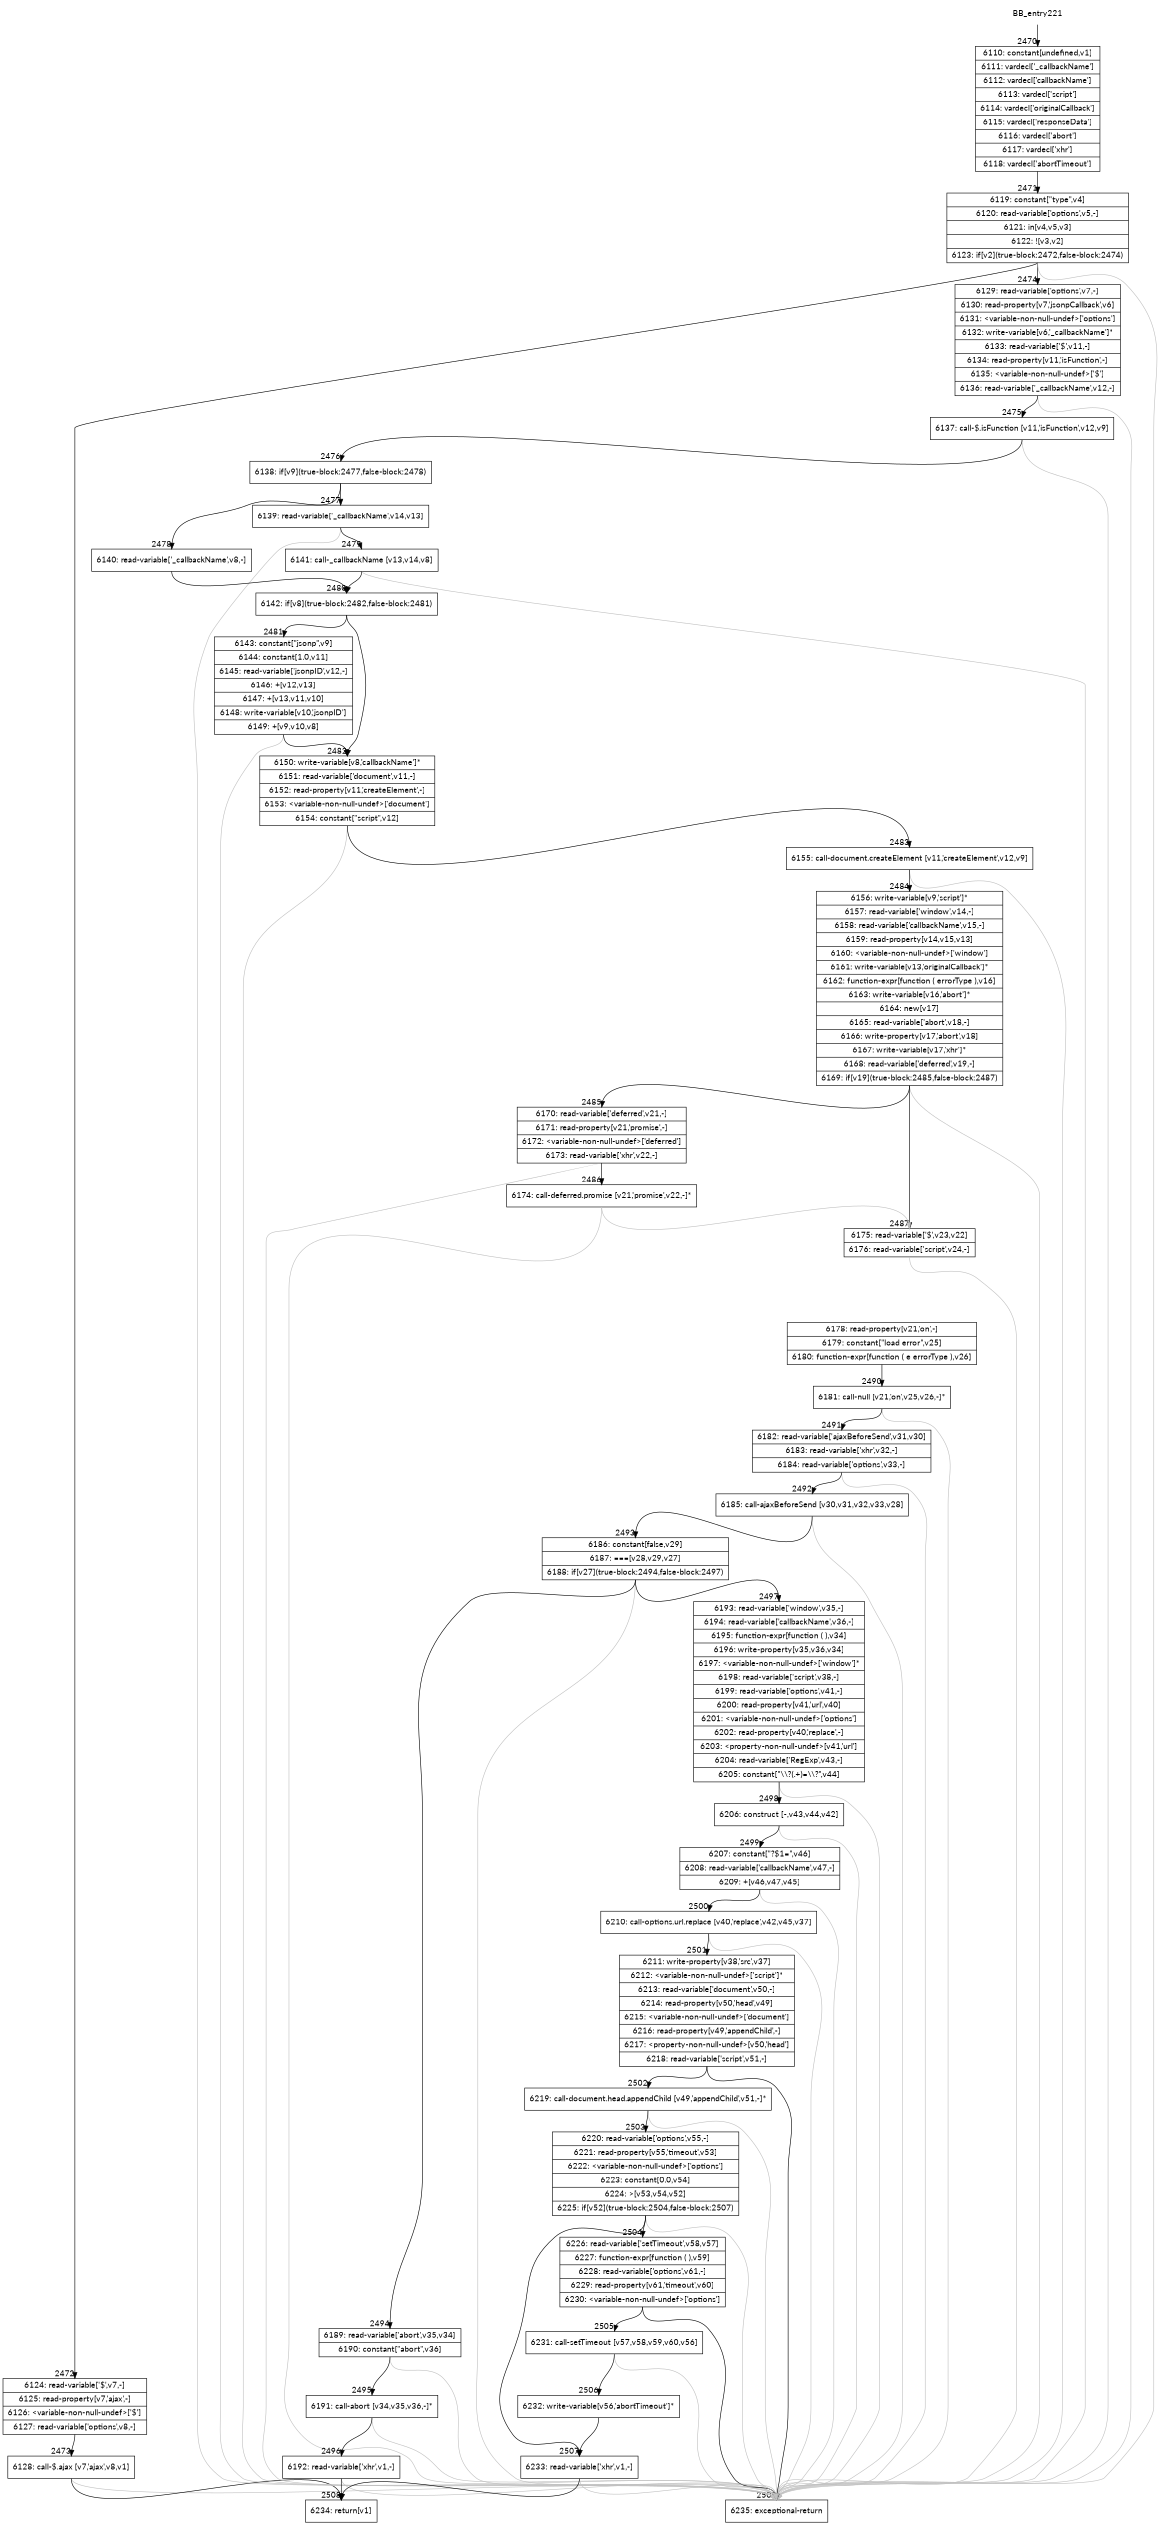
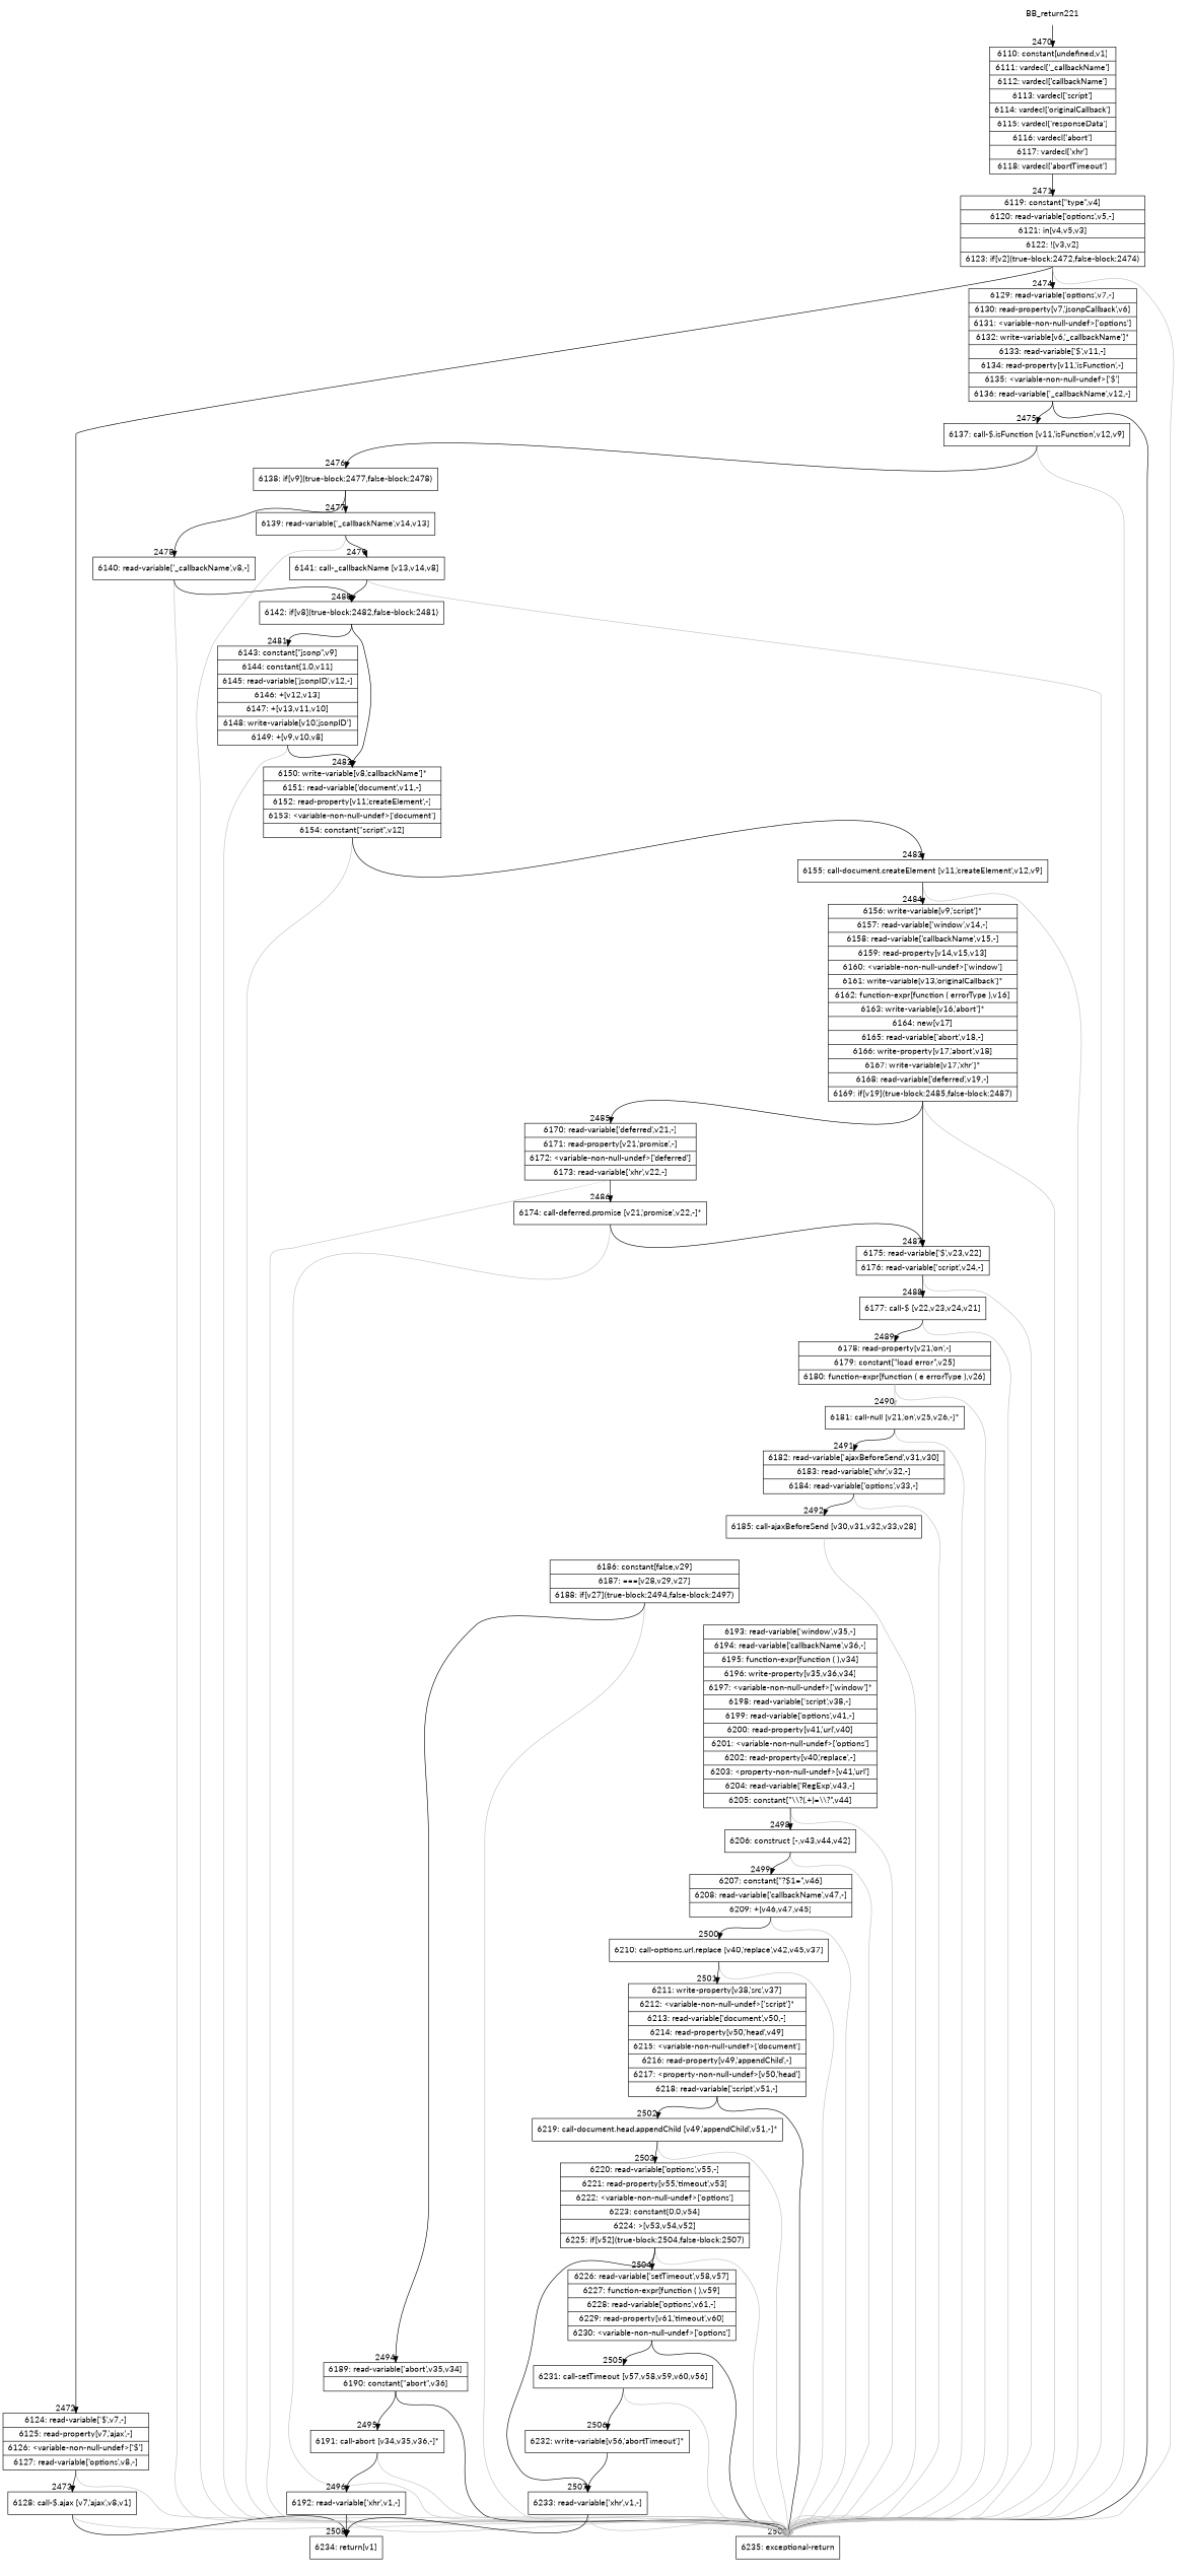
  digraph {
    fontname=Lato
    rankdir=TD
    node [fontname=Lato shape=record]
    edge [fontname=Lato headport=n tailport=s]
-   BB_entry221 [shape=none]
+   BB_entry221 [shape=none label=BB_return221]
    n2 [label="{6110: constant[undefined,v1]|6111: vardecl['_callbackName']|6112: vardecl['callbackName']|6113: vardecl['script']|6114: vardecl['originalCallback']|6115: vardecl['responseData']|6116: vardecl['abort']|6117: vardecl['xhr']|6118: vardecl['abortTimeout']}"]
    n3 [label="{6119: constant[\"type\",v4]|6120: read-variable['options',v5,-]|6121: in[v4,v5,v3]|6122: ![v3,v2]|6123: if[v2](true-block:2472,false-block:2474)}"]
    n4 [label="{6124: read-variable['$',v7,-]|6125: read-property[v7,'ajax',-]|6126: \<variable-non-null-undef\>['$']|6127: read-variable['options',v8,-]}"]
    n5 [label="{6129: read-variable['options',v7,-]|6130: read-property[v7,'jsonpCallback',v6]|6131: \<variable-non-null-undef\>['options']|6132: write-variable[v6,'_callbackName']*|6133: read-variable['$',v11,-]|6134: read-property[v11,'isFunction',-]|6135: \<variable-non-null-undef\>['$']|6136: read-variable['_callbackName',v12,-]}"]
    n6 [label="{6235: exceptional-return}"]
    n7 [label="{6128: call-$.ajax [v7,'ajax',v8,v1]}"]
    n8 [label="{6137: call-$.isFunction [v11,'isFunction',v12,v9]}"]
    n9 [label="{6234: return[v1]}"]
    n10 [label="{6138: if[v9](true-block:2477,false-block:2478)}"]
    n11 [label="{6139: read-variable['_callbackName',v14,v13]}"]
    n12 [label="{6140: read-variable['_callbackName',v8,-]}"]
    n13 [label="{6141: call-_callbackName [v13,v14,v8]}"]
    n14 [label="{6142: if[v8](true-block:2482,false-block:2481)}"]
    n15 [label="{6150: write-variable[v8,'callbackName']*|6151: read-variable['document',v11,-]|6152: read-property[v11,'createElement',-]|6153: \<variable-non-null-undef\>['document']|6154: constant[\"script\",v12]}"]
    n16 [label="{6143: constant[\"jsonp\",v9]|6144: constant[1.0,v11]|6145: read-variable['jsonpID',v12,-]|6146: +[v12,v13]|6147: +[v13,v11,v10]|6148: write-variable[v10,'jsonpID']|6149: +[v9,v10,v8]}"]
    n17 [label="{6155: call-document.createElement [v11,'createElement',v12,v9]}"]
    n18 [label="{6156: write-variable[v9,'script']*|6157: read-variable['window',v14,-]|6158: read-variable['callbackName',v15,-]|6159: read-property[v14,v15,v13]|6160: \<variable-non-null-undef\>['window']|6161: write-variable[v13,'originalCallback']*|6162: function-expr[function ( errorType ),v16]|6163: write-variable[v16,'abort']*|6164: new[v17]|6165: read-variable['abort',v18,-]|6166: write-property[v17,'abort',v18]|6167: write-variable[v17,'xhr']*|6168: read-variable['deferred',v19,-]|6169: if[v19](true-block:2485,false-block:2487)}"]
    n19 [label="{6170: read-variable['deferred',v21,-]|6171: read-property[v21,'promise',-]|6172: \<variable-non-null-undef\>['deferred']|6173: read-variable['xhr',v22,-]}"]
    n20 [label="{6175: read-variable['$',v23,v22]|6176: read-variable['script',v24,-]}"]
    n21 [label="{6174: call-deferred.promise [v21,'promise',v22,-]*}"]
+   n22 [label="{6177: call-$ [v22,v23,v24,v21]}"]
    n23 [label="{6178: read-property[v21,'on',-]|6179: constant[\"load error\",v25]|6180: function-expr[function ( e errorType ),v26]}"]
    n24 [label="{6181: call-null [v21,'on',v25,v26,-]*}"]
    n25 [label="{6182: read-variable['ajaxBeforeSend',v31,v30]|6183: read-variable['xhr',v32,-]|6184: read-variable['options',v33,-]}"]
    n26 [label="{6185: call-ajaxBeforeSend [v30,v31,v32,v33,v28]}"]
    n27 [label="{6186: constant[false,v29]|6187: ===[v28,v29,v27]|6188: if[v27](true-block:2494,false-block:2497)}"]
    n28 [label="{6189: read-variable['abort',v35,v34]|6190: constant[\"abort\",v36]}"]
    n29 [label="{6193: read-variable['window',v35,-]|6194: read-variable['callbackName',v36,-]|6195: function-expr[function ( ),v34]|6196: write-property[v35,v36,v34]|6197: \<variable-non-null-undef\>['window']*|6198: read-variable['script',v38,-]|6199: read-variable['options',v41,-]|6200: read-property[v41,'url',v40]|6201: \<variable-non-null-undef\>['options']|6202: read-property[v40,'replace',-]|6203: \<property-non-null-undef\>[v41,'url']|6204: read-variable['RegExp',v43,-]|6205: constant[\"\\\\?(.+)=\\\\?\",v44]}"]
    n30 [label="{6191: call-abort [v34,v35,v36,-]*}"]
    n31 [label="{6206: construct [-,v43,v44,v42]}"]
    n32 [label="{6192: read-variable['xhr',v1,-]}"]
    n33 [label="{6207: constant[\"?$1=\",v46]|6208: read-variable['callbackName',v47,-]|6209: +[v46,v47,v45]}"]
    n34 [label="{6210: call-options.url.replace [v40,'replace',v42,v45,v37]}"]
    n35 [label="{6211: write-property[v38,'src',v37]|6212: \<variable-non-null-undef\>['script']*|6213: read-variable['document',v50,-]|6214: read-property[v50,'head',v49]|6215: \<variable-non-null-undef\>['document']|6216: read-property[v49,'appendChild',-]|6217: \<property-non-null-undef\>[v50,'head']|6218: read-variable['script',v51,-]}"]
    n36 [label="{6219: call-document.head.appendChild [v49,'appendChild',v51,-]*}"]
    n37 [label="{6220: read-variable['options',v55,-]|6221: read-property[v55,'timeout',v53]|6222: \<variable-non-null-undef\>['options']|6223: constant[0.0,v54]|6224: \>[v53,v54,v52]|6225: if[v52](true-block:2504,false-block:2507)}"]
    n38 [label="{6226: read-variable['setTimeout',v58,v57]|6227: function-expr[function ( ),v59]|6228: read-variable['options',v61,-]|6229: read-property[v61,'timeout',v60]|6230: \<variable-non-null-undef\>['options']}"]
    n39 [label="{6233: read-variable['xhr',v1,-]}"]
    n40 [label="{6231: call-setTimeout [v57,v58,v59,v60,v56]}"]
    n41 [label="{6232: write-variable[v56,'abortTimeout']*}"]
    BB_entry221 -> n2 [headlabel="    2470"]
    n2 -> n3 [headlabel="      2471"]
    n3 -> n4 [headlabel="      2472"]
    n3 -> n5 [headlabel="      2474"]
    n3 -> n6 [color=gray headlabel="      2509"]
+   n4 -> n6 [color=gray]
    n4 -> n7 [headlabel="      2473"]
-   n5 -> n6 [color=gray]
+   n5 -> n6 [color=black]
    n5 -> n8 [headlabel="      2475"]
    n7 -> n6 [color=gray]
    n7 -> n9 [headlabel="      2508"]
    n8 -> n6 [color=gray]
    n8 -> n10 [headlabel="      2476"]
    n10 -> n11 [headlabel="      2477"]
    n10 -> n12 [headlabel="      2478"]
    n11 -> n6 [color=gray]
    n11 -> n13 [headlabel="      2479"]
+   n12 -> n6 [color=gray]
    n12 -> n14 [headlabel="      2480"]
    n13 -> n6 [color=gray]
    n13 -> n14
    n14 -> n15 [headlabel="      2482"]
    n14 -> n16 [headlabel="      2481"]
    n15 -> n6 [color=gray]
    n15 -> n17 [headlabel="      2483"]
    n16 -> n6 [color=gray]
    n16 -> n15
    n17 -> n6 [color=gray]
    n17 -> n18 [headlabel="      2484"]
    n18 -> n6 [color=gray]
    n18 -> n19 [headlabel="      2485"]
    n18 -> n20 [headlabel="      2487"]
    n19 -> n6 [color=gray]
    n19 -> n21 [headlabel="      2486"]
    n20 -> n6 [color=gray]
+   n20 -> n22 [headlabel="      2488"]
    n21 -> n6 [color=gray]
-   n21 -> n20 [color=gray]
-   n23 -> n24 [headlabel="      2490"]
+   n21 -> n20
+   n22 -> n6 [color=gray]
+   n22 -> n23 [headlabel="      2489"]
+   n23 -> n6 [color=gray]
+   n23 -> n24 [headlabel="      2490" color=gray]
    n24 -> n6 [color=gray]
    n24 -> n25 [headlabel="      2491"]
    n25 -> n6 [color=gray]
    n25 -> n26 [headlabel="      2492"]
    n26 -> n6 [color=gray]
-   n26 -> n27 [headlabel="      2493"]
    n27 -> n6 [color=gray]
    n27 -> n28 [headlabel="      2494"]
-   n27 -> n29 [headlabel="      2497"]
-   n28 -> n6 [color=gray]
+   n28 -> n6 [color=black]
    n28 -> n30 [headlabel="      2495"]
    n29 -> n6 [color=gray]
    n29 -> n31 [headlabel="      2498"]
    n30 -> n6 [color=gray]
    n30 -> n32 [headlabel="      2496"]
    n31 -> n6 [color=gray]
    n31 -> n33 [headlabel="      2499"]
    n32 -> n6 [color=gray]
    n32 -> n9
    n33 -> n6 [color=gray]
    n33 -> n34 [headlabel="      2500"]
    n34 -> n6 [color=gray]
    n34 -> n35 [headlabel="      2501"]
    n35 -> n6 [color=black]
    n35 -> n36 [headlabel="      2502"]
    n36 -> n6 [color=gray]
    n36 -> n37 [headlabel="      2503"]
    n37 -> n6 [color=gray]
    n37 -> n38 [headlabel="      2504"]
    n37 -> n39 [headlabel="      2507"]
    n38 -> n6 [color=black]
    n38 -> n40 [headlabel="      2505"]
    n39 -> n6 [color=gray]
    n39 -> n9
    n40 -> n6 [color=gray]
    n40 -> n41 [headlabel="      2506"]
    n41 -> n39
  }
